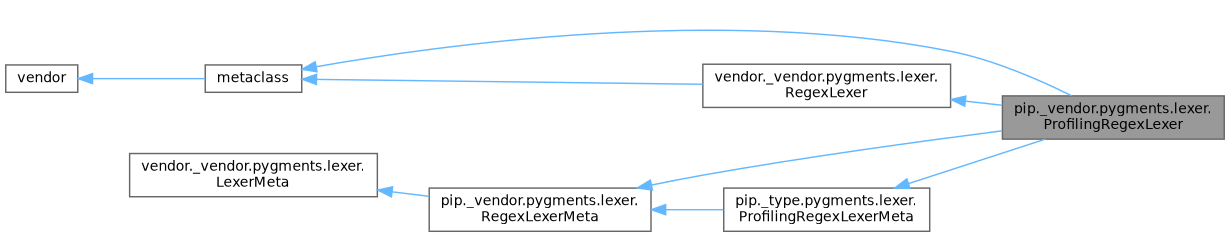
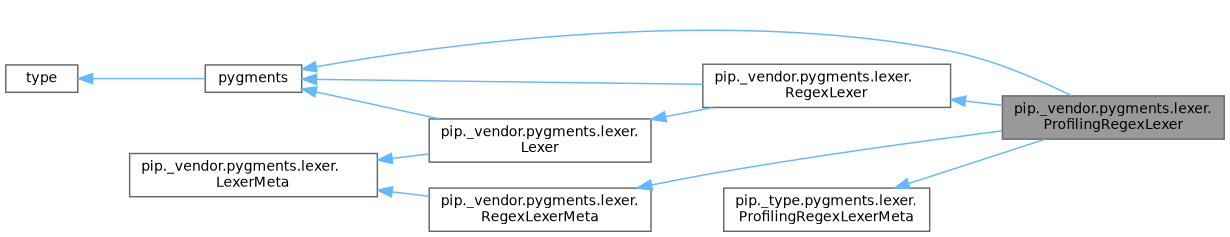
  digraph {
    rankdir=LR
    node [color=gray40 fillcolor=white fontname=Helvetica fontsize=10 shape=box style=filled]
    edge [color=steelblue1 dir=back fontname=Helvetica fontsize=10 labelfontname=Helvetica labelfontsize=10 style=solid]
    n1 [fillcolor=grey60 fontcolor=black height=0.2 label="pip._vendor.pygments.lexer.\lProfilingRegexLexer" width=0.4]
-   n2 [height=0.2 label="vendor._vendor.pygments.lexer.\lRegexLexer" width=0.4]
-   n4 [height=0.2 label=metaclass width=0.4]
-   n5 [height=0.2 label="vendor._vendor.pygments.lexer.\lLexerMeta" width=0.4]
+   n2 [height=0.2 label="pip._vendor.pygments.lexer.\lRegexLexer" width=0.4]
+   n3 [height=0.2 label="pip._vendor.pygments.lexer.\lLexer" width=0.4]
+   n4 [height=0.2 label=pygments width=0.4]
+   n5 [height=0.2 label="pip._vendor.pygments.lexer.\lLexerMeta" width=0.4]
    n6 [height=0.2 label="pip._vendor.pygments.lexer.\lRegexLexerMeta" width=0.4]
    n7 [height=0.2 label="pip._type.pygments.lexer.\lProfilingRegexLexerMeta" width=0.4]
-   n8 [height=0.2 label=vendor width=0.4]
+   n8 [height=0.2 label=type width=0.4]
    n2 -> n1
+   n3 -> n2
    n4 -> n1
    n4 -> n2
+   n4 -> n3
+   n5 -> n3
    n5 -> n6
    n6 -> n1
-   n6 -> n7
    n7 -> n1
    n8 -> n4
  }
